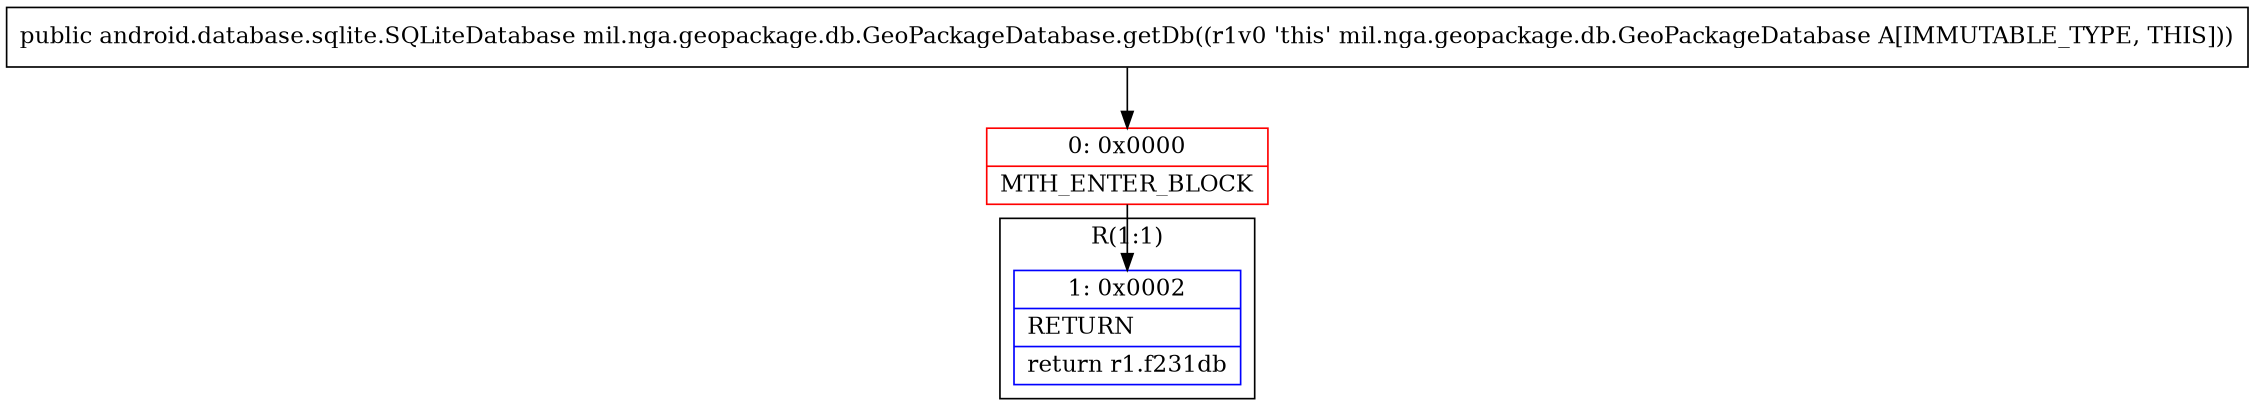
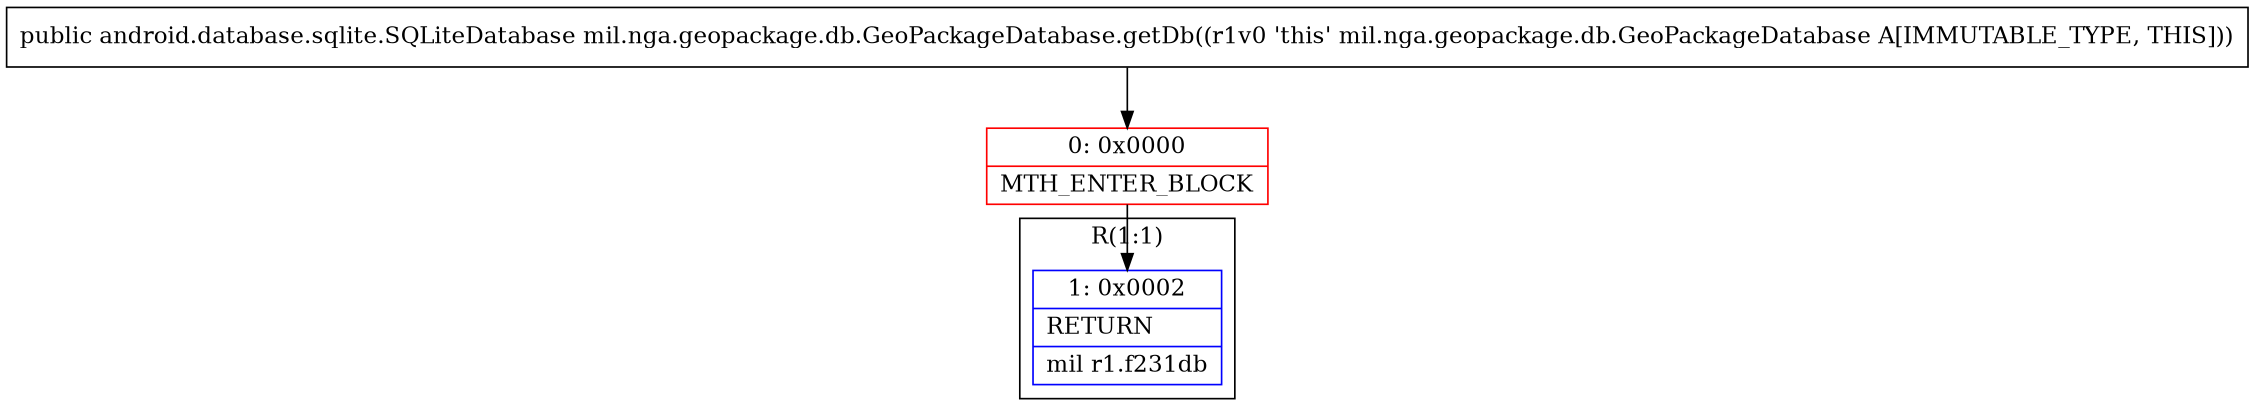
  digraph {
    node [shape=record]
-   n1 [color=blue label="{1\:\ 0x0002|RETURN\l|return r1.f231db\l}"]
+   n1 [color=blue label="{1\:\ 0x0002|RETURN\l|mil r1.f231db\l}"]
    n2 [color=red label="{0\:\ 0x0000|MTH_ENTER_BLOCK\l}"]
    n3 [label="{public android.database.sqlite.SQLiteDatabase mil.nga.geopackage.db.GeoPackageDatabase.getDb((r1v0 'this' mil.nga.geopackage.db.GeoPackageDatabase A[IMMUTABLE_TYPE, THIS])) }"]
    subgraph cluster_1 {
      label="R(1:1)"
      n1
    }
    n2 -> n1
    n3 -> n2
  }
